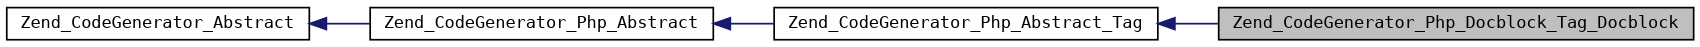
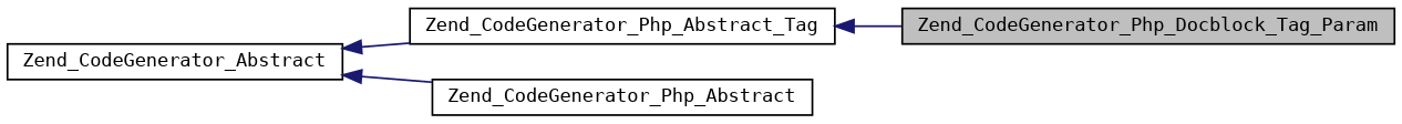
  digraph {
    fontname="DejaVu Sans Mono"
    rankdir=LR
    node [color=black fillcolor=white fontname="DejaVu Sans Mono" fontsize=10 shape=record style=filled]
    edge [color=midnightblue dir=back fontname="DejaVu Sans Mono" fontsize=10 labelfontname=Helvetica labelfontsize=10 style=solid]
-   n1 [fillcolor=grey75 fontcolor=black height=0.2 label=Zend_CodeGenerator_Php_Docblock_Tag_Docblock width=0.4]
+   n1 [fillcolor=grey75 fontcolor=black height=0.2 label=Zend_CodeGenerator_Php_Docblock_Tag_Param width=0.4]
    n2 [height=0.2 label=Zend_CodeGenerator_Php_Abstract_Tag width=0.4]
    n3 [height=0.2 label=Zend_CodeGenerator_Php_Abstract width=0.4]
    n4 [height=0.2 label=Zend_CodeGenerator_Abstract width=0.4]
    n2 -> n1
-   n3 -> n2
+   n4 -> n2
    n4 -> n3
  }
